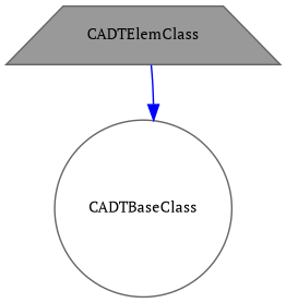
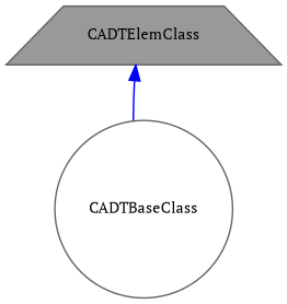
  digraph {
    fontname="PT Serif"
    node [color=gray40 fontname="PT Serif" fontsize=10 style=filled]
    n1 [fillcolor=grey60 fontcolor=black height=0.2 label=CADTElemClass shape=trapezium width=0.4]
    n2 [fillcolor=white height=0.2 label=CADTBaseClass shape=circle width=0.4]
-   n2 -> n1 [color=blue dir=back fontname="PT Serif" fontsize=10 labelfontname=Helvetica labelfontsize=10 style=solid]
+   n1 -> n2 [color=blue dir=back fontname="PT Serif" fontsize=10 labelfontname=Helvetica labelfontsize=10 style=solid]
  }
